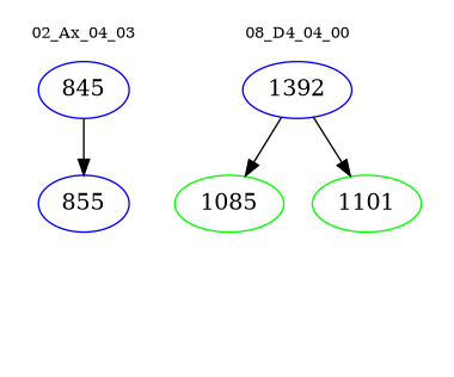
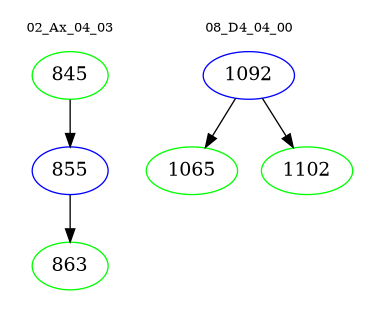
  digraph {
    node [color=green]
    edge [color=black]
    n1 [color=blue label=855]
-   n2 [color=blue label=845]
-   n4 [color=blue label=1392]
-   n5 [label=1085]
-   n6 [label=1101]
+   n2 [label=845]
+   n3 [label=863]
+   n4 [color=blue label=1092]
+   n5 [label=1065]
+   n6 [label=1102]
    subgraph cluster_1 {
      color=white
      fontsize=10
      label="02_Ax_04_03"
      n1
      n2
+     n3
    }
    subgraph cluster_2 {
      color=white
      fontsize=10
      label="08_D4_04_00"
      n4
      n5
      n6
    }
+   n1 -> n3
    n2 -> n1
    n4 -> n5
    n4 -> n6
  }
